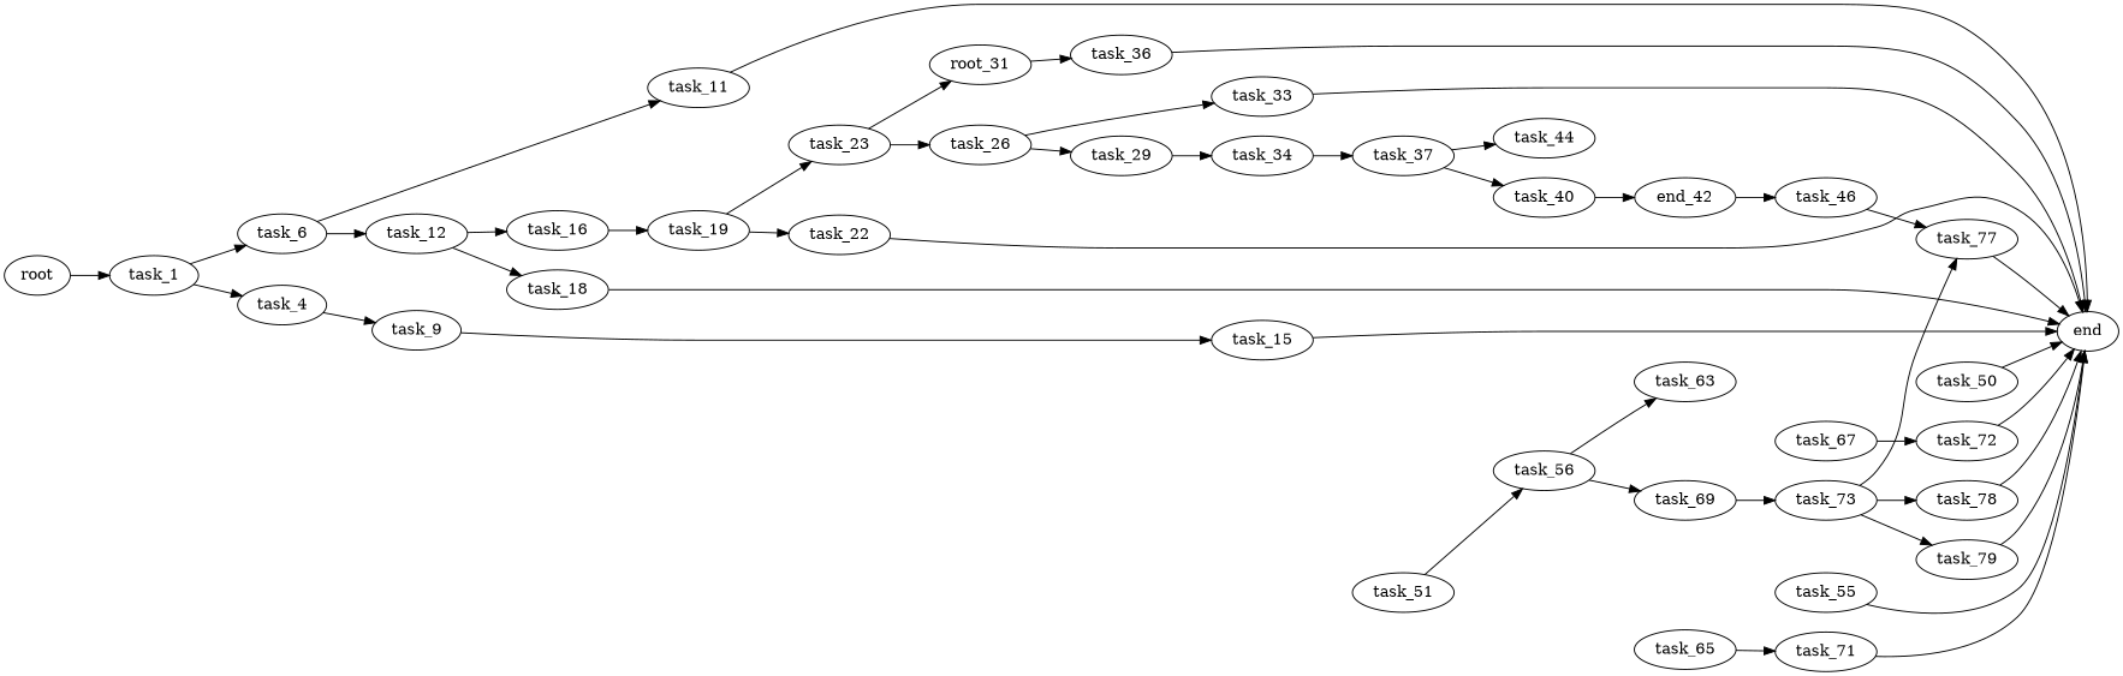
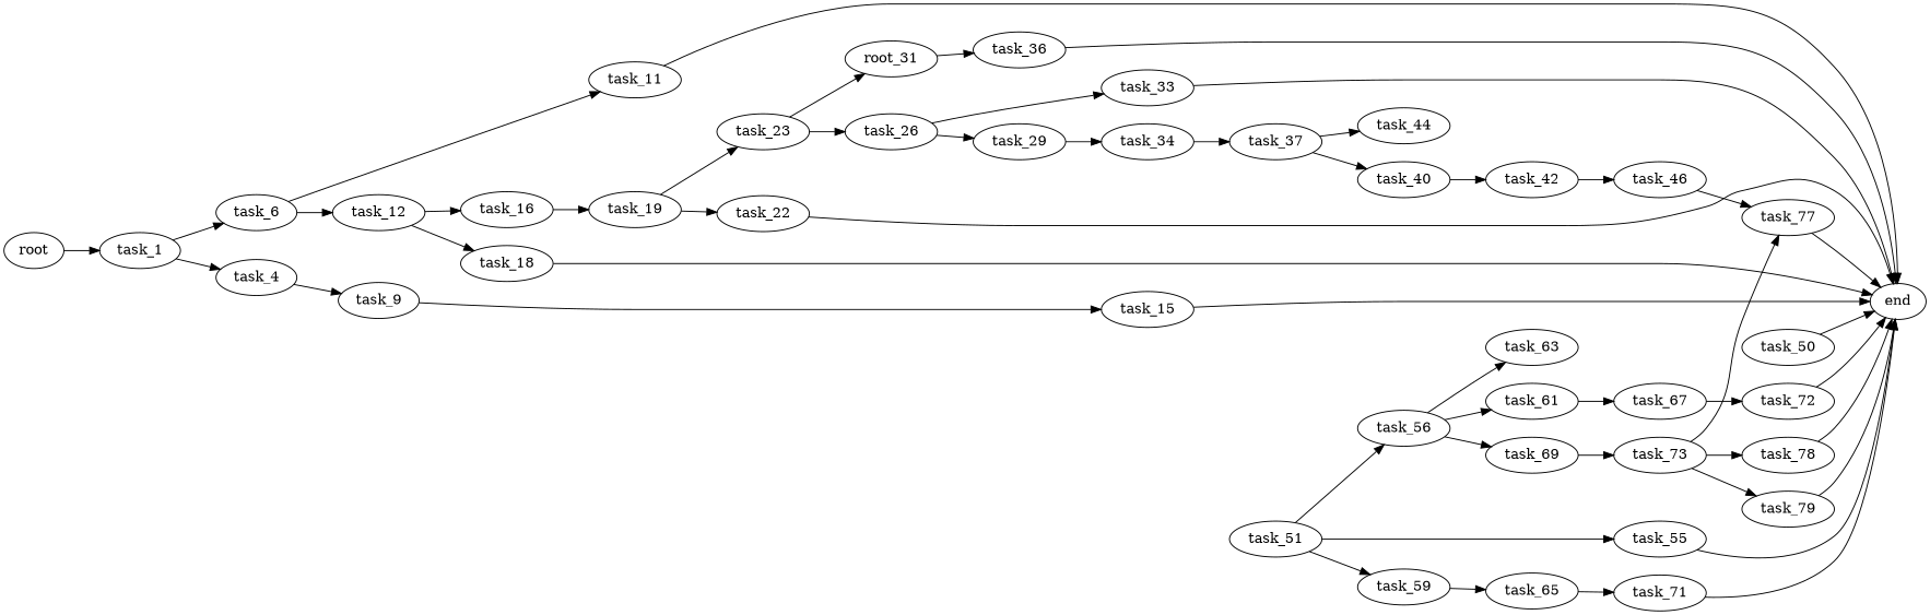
  digraph {
    rankdir=LR
    root
    task_1
    task_4
    task_6
    task_9
    task_11
    task_12
    task_15
    end
    task_16
    task_18
    task_19
    task_22
    task_23
    task_26
    n16 [label=root_31]
    task_29
    task_33
    task_36
    task_34
    task_37
    task_40
    task_44
-   task_42 [label=end_42]
+   task_42
    task_46
    task_77
    task_50
    task_51
    task_55
    task_56
+   task_59
+   task_61
    task_63
    task_69
    task_65
    task_67
    task_71
    task_72
    task_73
    task_78
    task_79
    root -> task_1
    task_1 -> task_4
    task_1 -> task_6
    task_4 -> task_9
    task_6 -> task_11
    task_6 -> task_12
    task_9 -> task_15
    task_11 -> end
    task_12 -> task_16
    task_12 -> task_18
    task_15 -> end
    task_16 -> task_19
    task_18 -> end
    task_19 -> task_22
    task_19 -> task_23
    task_22 -> end
    task_23 -> task_26
    task_23 -> n16
    task_26 -> task_29
    task_26 -> task_33
    n16 -> task_36
    task_29 -> task_34
    task_33 -> end
    task_36 -> end
    task_34 -> task_37
    task_37 -> task_40
    task_37 -> task_44
    task_40 -> task_42
    task_42 -> task_46
    task_46 -> task_77
    task_77 -> end
    task_50 -> end
+   task_51 -> task_55
    task_51 -> task_56
+   task_51 -> task_59
    task_55 -> end
+   task_56 -> task_61
    task_56 -> task_63
    task_56 -> task_69
+   task_59 -> task_65
+   task_61 -> task_67
    task_69 -> task_73
    task_65 -> task_71
    task_67 -> task_72
    task_71 -> end
    task_72 -> end
    task_73 -> task_77
    task_73 -> task_78
    task_73 -> task_79
    task_78 -> end
    task_79 -> end
  }
